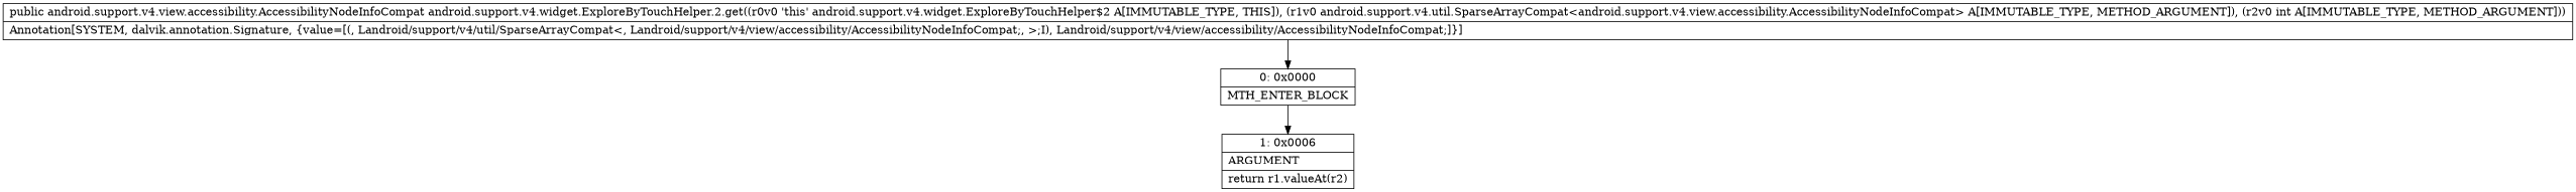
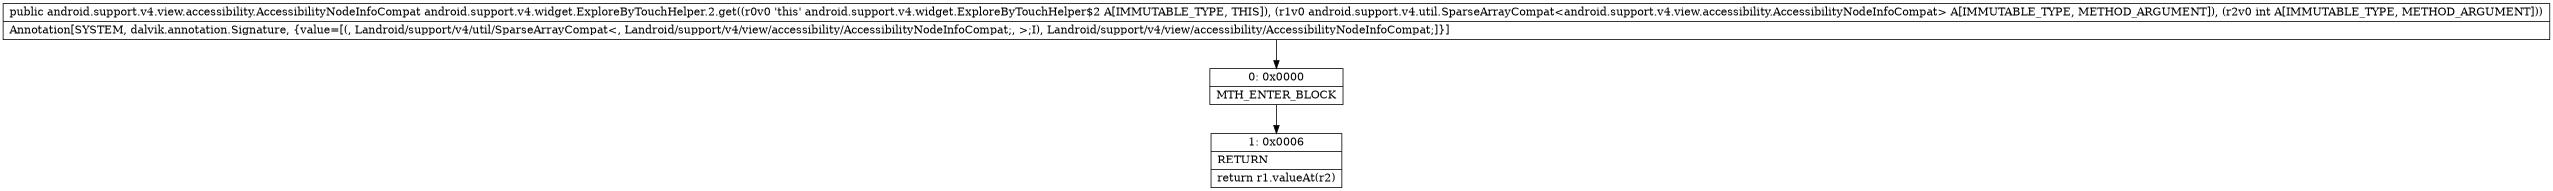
  digraph {
    node [shape=record]
    n1 [label="{0\:\ 0x0000|MTH_ENTER_BLOCK\l}"]
-   n2 [label="{1\:\ 0x0006|ARGUMENT\l|return r1.valueAt(r2)\l}"]
+   n2 [label="{1\:\ 0x0006|RETURN\l|return r1.valueAt(r2)\l}"]
    n3 [label="{public android.support.v4.view.accessibility.AccessibilityNodeInfoCompat android.support.v4.widget.ExploreByTouchHelper.2.get((r0v0 'this' android.support.v4.widget.ExploreByTouchHelper$2 A[IMMUTABLE_TYPE, THIS]), (r1v0 android.support.v4.util.SparseArrayCompat\<android.support.v4.view.accessibility.AccessibilityNodeInfoCompat\> A[IMMUTABLE_TYPE, METHOD_ARGUMENT]), (r2v0 int A[IMMUTABLE_TYPE, METHOD_ARGUMENT]))  | Annotation[SYSTEM, dalvik.annotation.Signature, \{value=[(, Landroid\/support\/v4\/util\/SparseArrayCompat\<, Landroid\/support\/v4\/view\/accessibility\/AccessibilityNodeInfoCompat;, \>;I), Landroid\/support\/v4\/view\/accessibility\/AccessibilityNodeInfoCompat;]\}]\l}"]
    n1 -> n2
    n3 -> n1
  }
